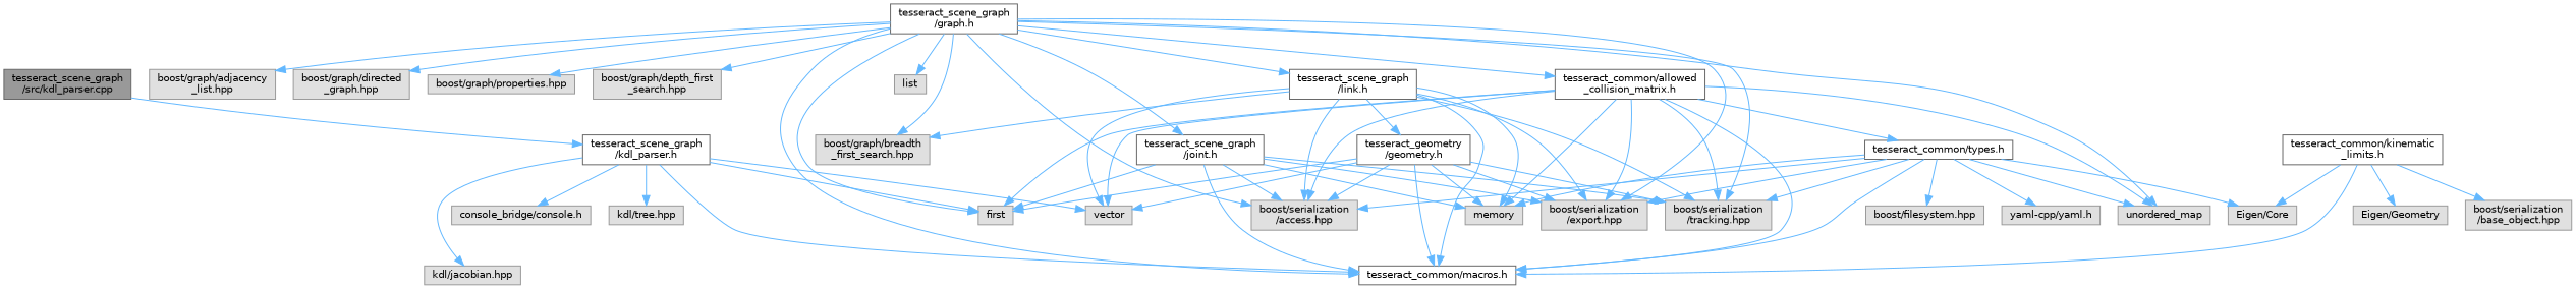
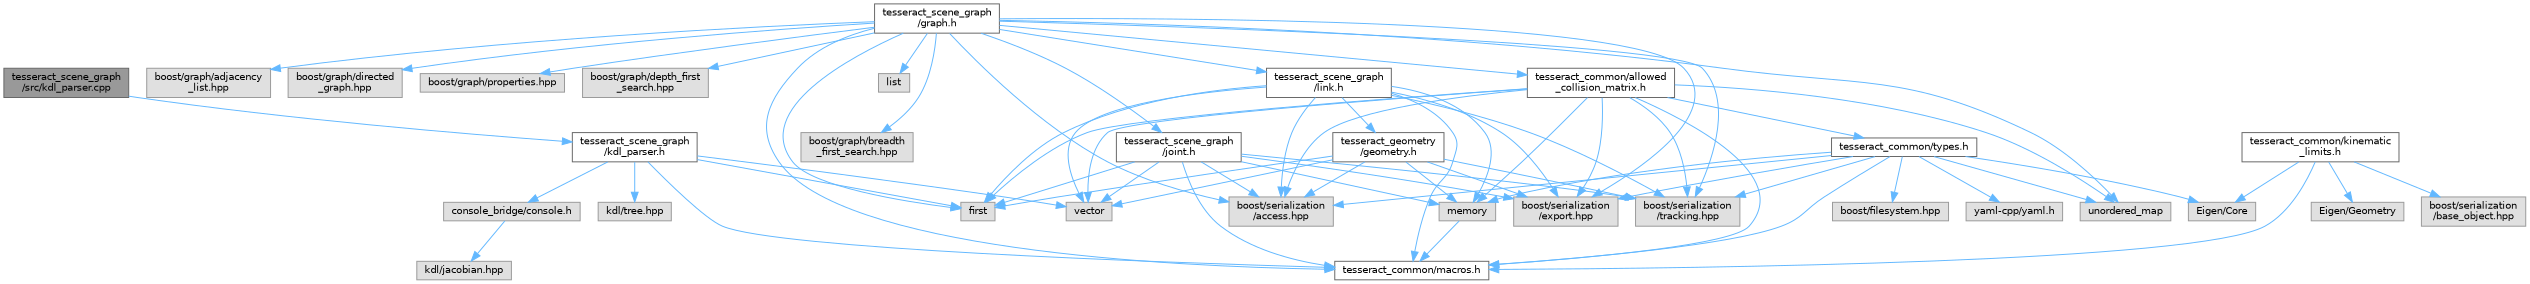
  digraph {
    node [color=grey60 fillcolor="#E0E0E0" fontname=Helvetica fontsize=10 shape=box style=filled]
    edge [color=steelblue1 fontname=Helvetica fontsize=10 labelfontname=Helvetica labelfontsize=10 style=solid]
    n1 [color=gray40 fillcolor=grey60 fontcolor=black height=0.2 label="tesseract_scene_graph\l/src/kdl_parser.cpp" width=0.4]
    n2 [color=grey40 fillcolor=white height=0.2 label="tesseract_scene_graph\l/kdl_parser.h" width=0.4]
    n3 [color=grey40 fillcolor=white height=0.2 label="tesseract_common/macros.h" width=0.4]
    n4 [height=0.2 label=first width=0.4]
    n5 [height=0.2 label=vector width=0.4]
    n6 [height=0.2 label="kdl/tree.hpp" width=0.4]
    n7 [height=0.2 label="kdl/jacobian.hpp" width=0.4]
    n8 [height=0.2 label="console_bridge/console.h" width=0.4]
    n9 [color=grey40 fillcolor=white height=0.2 label="tesseract_scene_graph\l/graph.h" width=0.4]
    n10 [height=0.2 label="boost/graph/adjacency\l_list.hpp" width=0.4]
    n11 [height=0.2 label="boost/graph/directed\l_graph.hpp" width=0.4]
    n12 [height=0.2 label="boost/graph/properties.hpp" width=0.4]
    n13 [height=0.2 label="boost/graph/depth_first\l_search.hpp" width=0.4]
    n14 [height=0.2 label="boost/graph/breadth\l_first_search.hpp" width=0.4]
    n15 [height=0.2 label="boost/serialization\l/access.hpp" width=0.4]
    n16 [height=0.2 label=list width=0.4]
    n17 [height=0.2 label=unordered_map width=0.4]
    n18 [color=grey40 fillcolor=white height=0.2 label="tesseract_scene_graph\l/link.h" width=0.4]
    n19 [color=grey40 fillcolor=white height=0.2 label="tesseract_scene_graph\l/joint.h" width=0.4]
    n20 [height=0.2 label="boost/serialization\l/export.hpp" width=0.4]
    n21 [height=0.2 label="boost/serialization\l/tracking.hpp" width=0.4]
    n22 [color=grey40 fillcolor=white height=0.2 label="tesseract_common/allowed\l_collision_matrix.h" width=0.4]
    n23 [height=0.2 label=memory width=0.4]
    n24 [color=grey40 fillcolor=white height=0.2 label="tesseract_geometry\l/geometry.h" width=0.4]
    n25 [color=grey40 fillcolor=white height=0.2 label="tesseract_common/types.h" width=0.4]
    n26 [height=0.2 label="Eigen/Core" width=0.4]
    n27 [height=0.2 label="boost/filesystem.hpp" width=0.4]
    n28 [height=0.2 label="yaml-cpp/yaml.h" width=0.4]
    n29 [height=0.2 label="Eigen/Geometry" width=0.4]
    n30 [color=grey40 fillcolor=white height=0.2 label="tesseract_common/kinematic\l_limits.h" width=0.4]
    n31 [height=0.2 label="boost/serialization\l/base_object.hpp" width=0.4]
    n1 -> n2
    n2 -> n3
    n2 -> n4
    n2 -> n5
    n2 -> n6
-   n2 -> n7
+   n8 -> n7
    n2 -> n8
    n9 -> n3
    n9 -> n4
    n9 -> n10
    n9 -> n11
    n9 -> n12
    n9 -> n13
    n9 -> n14
    n9 -> n15
    n9 -> n16
    n9 -> n17
    n9 -> n18
    n9 -> n19
    n9 -> n20
    n9 -> n21
    n9 -> n22
    n18 -> n3
-   n18 -> n14
+   n18 -> n4
    n18 -> n5
    n18 -> n15
    n18 -> n20
    n18 -> n21
    n18 -> n23
    n18 -> n24
    n19 -> n3
    n19 -> n4
+   n19 -> n5
    n19 -> n15
    n19 -> n20
    n19 -> n21
    n19 -> n23
    n22 -> n3
    n22 -> n4
    n22 -> n5
    n22 -> n15
    n22 -> n17
    n22 -> n20
    n22 -> n21
    n22 -> n23
    n22 -> n25
-   n24 -> n3
+   n23 -> n3
    n24 -> n4
    n24 -> n5
    n24 -> n15
    n24 -> n20
    n24 -> n21
    n24 -> n23
    n25 -> n3
    n25 -> n15
    n25 -> n17
    n25 -> n20
    n25 -> n21
    n25 -> n23
    n25 -> n26
    n25 -> n27
    n25 -> n28
    n30 -> n3
    n30 -> n26
    n30 -> n29
    n30 -> n31
  }
